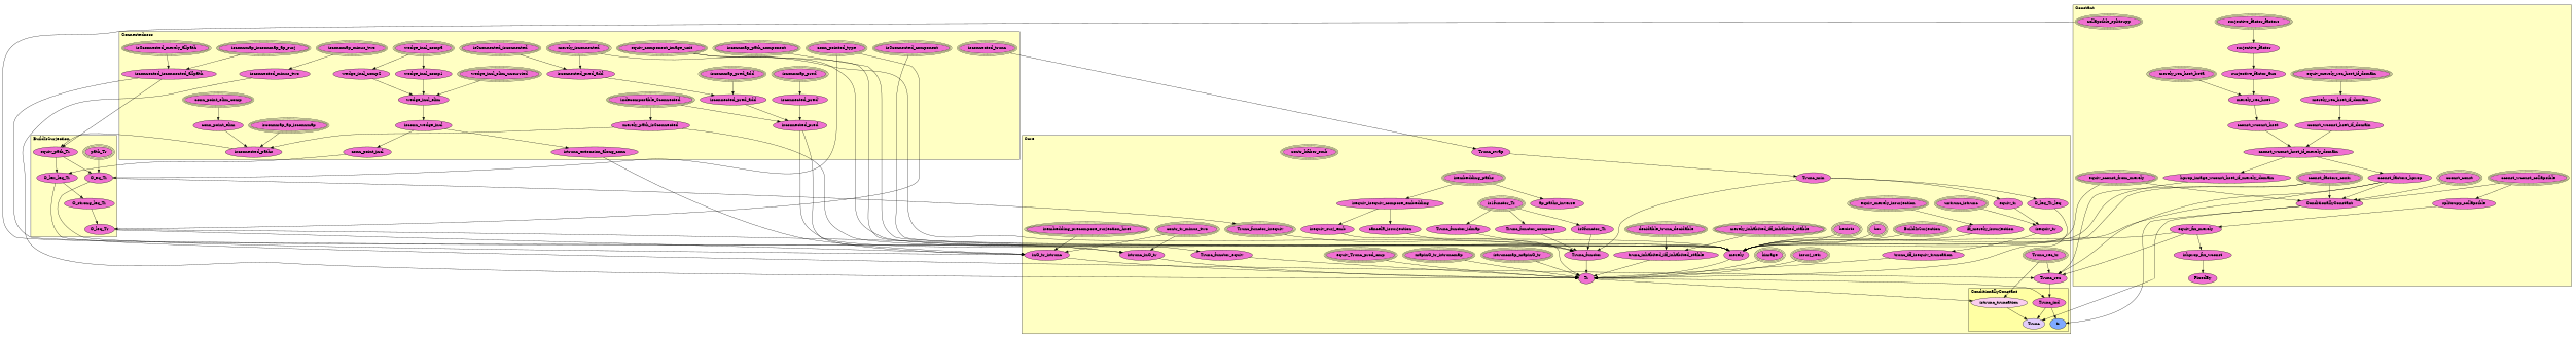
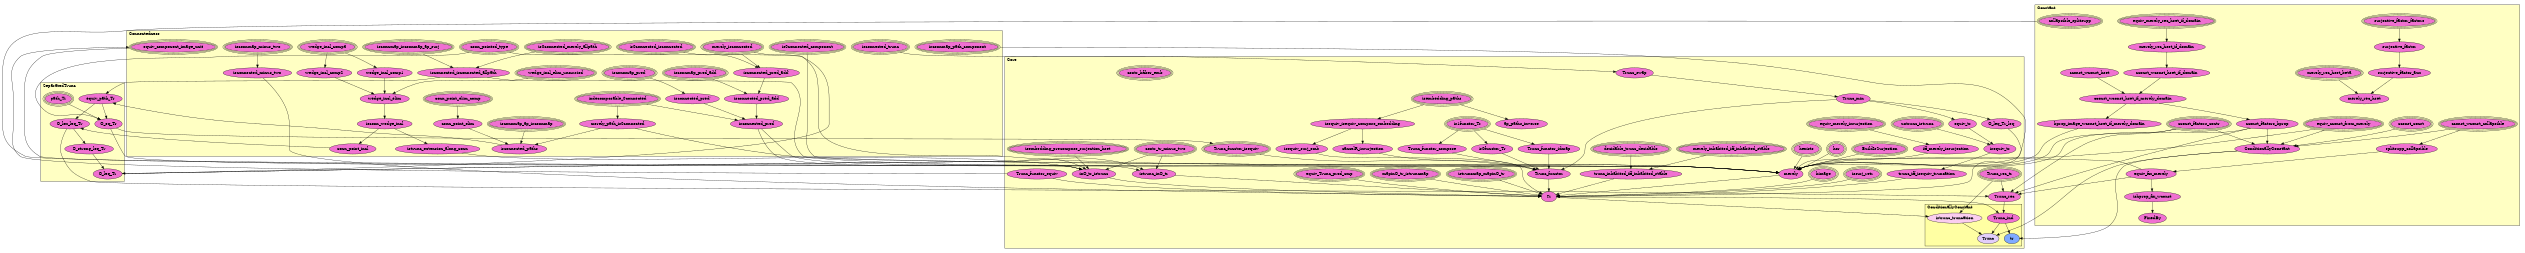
  digraph {
    node [fillcolor="#F070D1" style=filled]
    n1 [label=wedge_incl_elim_uncurried peripheries=3]
    n2 [label=wedge_incl_comp3 peripheries=3]
    n3 [label=wedge_incl_comp2]
    n4 [label=wedge_incl_comp1]
    n5 [label=wedge_incl_elim]
    n6 [label=isconn_wedge_incl]
    n7 [label=isconnected_trunc peripheries=3]
    n8 [label=indecomposable_0connected peripheries=3]
    n9 [label=equiv_component_image_unit peripheries=3]
    n10 [label=isconnmap_path_component peripheries=3]
    n11 [label=is0connected_component peripheries=3]
    n12 [label=is0connected_merely_allpath peripheries=3]
    n13 [label=merely_path_is0connected]
    n14 [label=isconnmap_minus_two peripheries=3]
    n15 [label=isconnected_minus_two]
    n16 [label=isconnmap_pred_add peripheries=3]
    n17 [label="isconnmap_pred'" peripheries=3]
    n18 [label=is0connected_isconnected peripheries=3]
    n19 [label=merely_isconnected peripheries=3]
    n20 [label="isconnected_pred_add'"]
    n21 [label=isconnected_pred_add]
    n22 [label="isconnected_pred'"]
    n23 [label=isconnected_pred]
    n24 [label=conn_point_elim_comp peripheries=3]
    n25 [label=conn_point_elim]
    n26 [label=conn_point_incl]
    n27 [label=conn_pointed_type peripheries=3]
    n28 [label=isconnmap_isconnmap_ap_surj peripheries=3]
    n29 [label=isconnected_isconnected_allpath]
    n30 [label=isconnmap_ap_isconnmap peripheries=3]
    n31 [label=isconnected_paths]
    n32 [label=istrunc_extension_along_conn]
    n33 [label=surjective_factor_factors peripheries=3]
    n34 [label=surjective_factor]
    n35 [label=surjective_factor_aux]
    n36 [label=equiv_merely_rec_hset_if_domain peripheries=3]
    n37 [label=merely_rec_hset_if_domain]
    n38 [label=cconst_wconst_hset_if_domain]
    n39 [label=merely_rec_hset_beta peripheries=3]
    n40 [label=merely_rec_hset]
    n41 [label=cconst_wconst_hset]
    n42 [label=cconst_wconst_hset_if_merely_domain]
    n43 [label=hprop_image_wconst_hset_if_merely_domain]
    n44 [label=cconst_wconst_collapsible peripheries=3]
    n45 [label=cconst_factors_contr peripheries=3]
    n46 [label=cconst_factors_hprop]
    n47 [label=equiv_cconst_from_merely peripheries=3]
    n48 [label=cconst_const peripheries=3]
    n49 [label=ConditionallyConstant]
    n50 [label=collapsible_splitsupp peripheries=3]
    n51 [label=splitsupp_collapsible]
    n52 [label=equiv_fix_merely]
    n53 [label=ishprop_fix_wconst]
    n54 [label=FixedBy]
    n55 [label=equiv_path_Tr]
    n56 [label=path_Tr peripheries=3]
    n57 [label=O_lex_leq_Tr]
    n58 [label=O_strong_leq_Tr]
    n59 [label=O_leq_Tr]
    n60 [label=O_eq_Tr]
    n61 [label=Trunc_ind]
    n62 [fillcolor="#FACDEF" label=istrunc_truncation]
    n63 [fillcolor="#7FAAFF" label=tr]
    n64 [fillcolor="#E2CDFA" label=Trunc]
    n65 [label=Trunc_swap]
    n66 [label=Trunc_min]
    n67 [label=O_leq_Tr_leq]
    n68 [label=isembedding_paths peripheries=3]
    n69 [label=ap_paths_inverse]
    n70 [label=isembedding_precompose_surjection_hset peripheries=3]
    n71 [label=isequiv_isequiv_compose_embedding]
    n72 [label=isequiv_surj_emb]
    n73 [label=contr_hfiber_emb peripheries=3]
    n74 [label=issurj_retr peripheries=3]
    n75 [label=cancelR_issurjection]
    n76 [label=equiv_merely_issurjection peripheries=3]
    n77 [label=iff_merely_issurjection]
    n78 [label=BuildIsSurjection peripheries=3]
    n79 [label=himage peripheries=3]
    n80 [label=hor peripheries=3]
    n81 [label=hexists peripheries=3]
    n82 [label=merely]
    n83 [label=contr_tr_minus_two peripheries=3]
    n84 [label=decidable_trunc_decidable peripheries=3]
    n85 [label=merely_inhabited_iff_inhabited_stable peripheries=3]
    n86 [label=trunc_inhabited_iff_inhabited_stable]
    n87 [label=istruncmap_mapinO_tr peripheries=3]
    n88 [label=mapinO_tr_istruncmap peripheries=3]
    n89 [label=istrunc_inO_tr]
    n90 [label=inO_tr_istrunc]
    n91 [label=is1functor_Tr peripheries=3]
    n92 [label=equiv_Trunc_prod_cmp peripheries=3]
    n93 [label=Trunc_functor_idmap]
    n94 [label=Trunc_functor_compose]
    n95 [label=Trunc_functor_equiv]
    n96 [label=Trunc_functor_isequiv peripheries=3]
    n97 [label=is0functor_Tr]
    n98 [label=Trunc_functor]
    n99 [label=untrunc_istrunc peripheries=3]
    n100 [label=equiv_tr]
    n101 [label=isequiv_tr]
    n102 [label=trunc_iff_isequiv_truncation]
    n103 [label=Tr]
    n104 [label=Trunc_rec_tr peripheries=3]
    n105 [label=Trunc_rec]
    subgraph cluster_1 {
      fillcolor="#FFFFC3"
      label=Connectedness
      labeljust=l
      style=filled
      n1
      n2
      n3
      n4
      n5
      n6
      n7
      n8
      n9
      n10
      n11
      n12
      n13
      n14
      n15
      n16
      n17
      n18
      n19
      n20
      n21
      n22
      n23
      n24
      n25
      n26
      n27
      n28
      n29
      n30
      n31
      n32
    }
    subgraph cluster_2 {
      fillcolor="#FFFFC3"
      label=Constant
      labeljust=l
      style=filled
      n33
      n34
      n35
      n36
      n37
      n38
      n39
      n40
      n41
      n42
      n43
      n44
      n45
      n46
      n47
      n48
      n49
      n50
      n51
      n52
      n53
      n54
    }
    subgraph cluster_3 {
      fillcolor="#FFFFC3"
-     label=BuildIsSurjection
+     label=SeparatedTrunc
      labeljust=l
      style=filled
      n55
      n56
      n57
      n58
      n59
      n60
    }
    subgraph cluster_4 {
      fillcolor="#FFFFC3"
      label=Core
      labeljust=l
      style=filled
      n65
      n66
      n67
      n68
      n69
      n70
      n71
      n72
      n73
      n74
      n75
      n76
      n77
      n78
      n79
      n80
      n81
      n82
      n83
      n84
      n85
      n86
      n87
      n88
      n89
      n90
      n91
      n92
      n93
      n94
      n95
      n96
      n97
      n98
      n99
      n100
      n101
      n102
      n103
      n104
      n105
      subgraph cluster_5 {
        fillcolor="#FFFFA3"
        label=ConditionallyConstant
        labeljust=l
        style=filled
        n61
        n62
        n63
        n64
      }
    }
    n1 -> n5
    n2 -> n3
    n2 -> n4
    n3 -> n5
    n4 -> n5
    n5 -> n6
    n6 -> n26
    n6 -> n32
    n7 -> n65
    n8 -> n13
    n8 -> n23
    n9 -> n82
-   n9 -> n95
+   n95 -> n9
    n10 -> n82
    n11 -> n82
    n12 -> n29
    n13 -> n31
    n13 -> n82
    n14 -> n15
    n15 -> n103
    n16 -> n21
    n17 -> n22
    n18 -> n20
    n19 -> n20
    n19 -> n82
    n20 -> n21
    n21 -> n23
    n22 -> n23
    n23 -> n89
    n23 -> n90
    n24 -> n25
    n25 -> n31
    n26 -> n57
    n27 -> n59
    n27 -> n60
    n28 -> n29
    n29 -> n55
    n29 -> n82
    n30 -> n31
    n31 -> n55
    n32 -> n90
    n33 -> n34
    n34 -> n35
    n35 -> n40
    n36 -> n37
    n37 -> n38
    n38 -> n42
    n39 -> n40
-   n40 -> n41
    n41 -> n42
    n42 -> n43
    n42 -> n46
    n43 -> n82
    n44 -> n49
    n44 -> n51
    n45 -> n49
    n45 -> n82
    n45 -> n105
    n46 -> n49
    n46 -> n82
    n46 -> n105
    n47 -> n49
    n47 -> n82
    n48 -> n49
    n49 -> n63
    n49 -> n64
    n50 -> n82
    n51 -> n52
    n52 -> n53
    n52 -> n82
    n52 -> n105
    n53 -> n54
    n55 -> n57
    n55 -> n60
    n56 -> n60
    n57 -> n58
    n57 -> n105
    n58 -> n59
    n59 -> n89
    n59 -> n90
    n60 -> n90
    n60 -> n96
    n61 -> n63
    n61 -> n64
    n62 -> n64
    n65 -> n66
    n66 -> n67
    n66 -> n98
    n66 -> n100
    n67 -> n103
    n68 -> n69
    n68 -> n71
    n70 -> n90
    n71 -> n72
    n71 -> n75
    n72 -> n103
    n74 -> n103
    n75 -> n98
    n76 -> n77
    n77 -> n82
    n78 -> n82
    n79 -> n103
    n80 -> n82
    n81 -> n82
    n82 -> n103
    n83 -> n89
    n83 -> n90
    n84 -> n86
    n85 -> n86
    n86 -> n103
    n87 -> n103
    n88 -> n103
    n89 -> n103
    n90 -> n103
    n91 -> n93
    n91 -> n94
    n91 -> n97
    n92 -> n103
    n93 -> n98
    n94 -> n98
    n95 -> n103
    n96 -> n98
    n97 -> n98
    n98 -> n103
    n99 -> n101
    n100 -> n101
    n101 -> n102
    n102 -> n103
    n103 -> n61
    n103 -> n62
    n104 -> n62
    n104 -> n105
    n105 -> n61
  }
